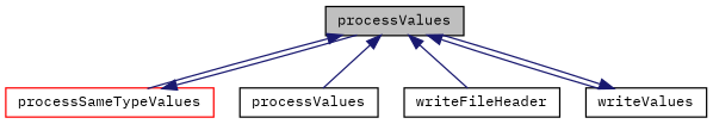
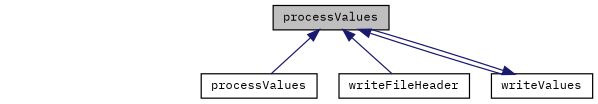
  digraph {
    rankdir=TB
    fontname="IBM Plex Mono"
    node [color=black fontname="IBM Plex Mono" fontsize=10 shape=record]
    edge [color=midnightblue dir=back fontname="IBM Plex Mono" fontsize=10 labelfontname=Helvetica labelfontsize=10 style=solid]
    n1 [fillcolor=grey75 fontcolor=black height=0.2 label=processValues style=filled width=0.4]
-   n2 [color=red height=0.2 label=processSameTypeValues width=0.4]
    n3 [height=0.2 label=processValues width=0.4]
    n4 [height=0.2 label=writeFileHeader width=0.4]
    n5 [height=0.2 label=writeValues width=0.4]
-   n1 -> n2
    n1 -> n3
    n1 -> n4
    n1 -> n5
-   n2 -> n1
    n5 -> n1
  }
